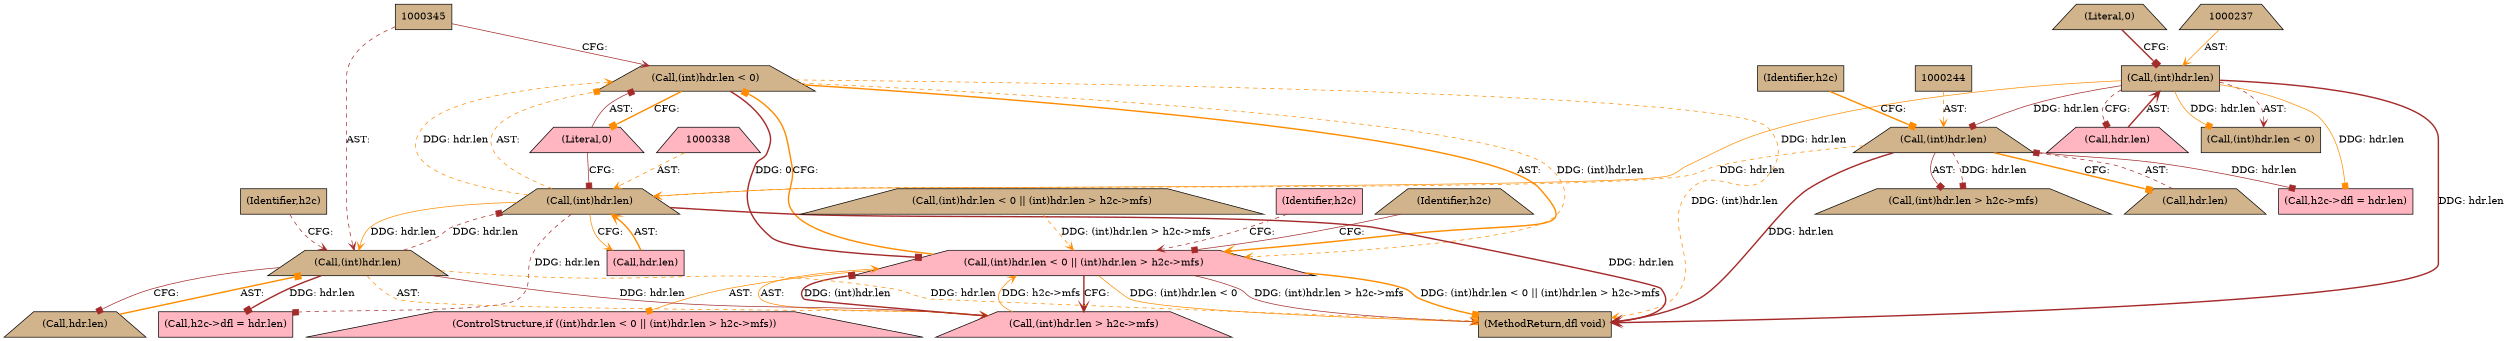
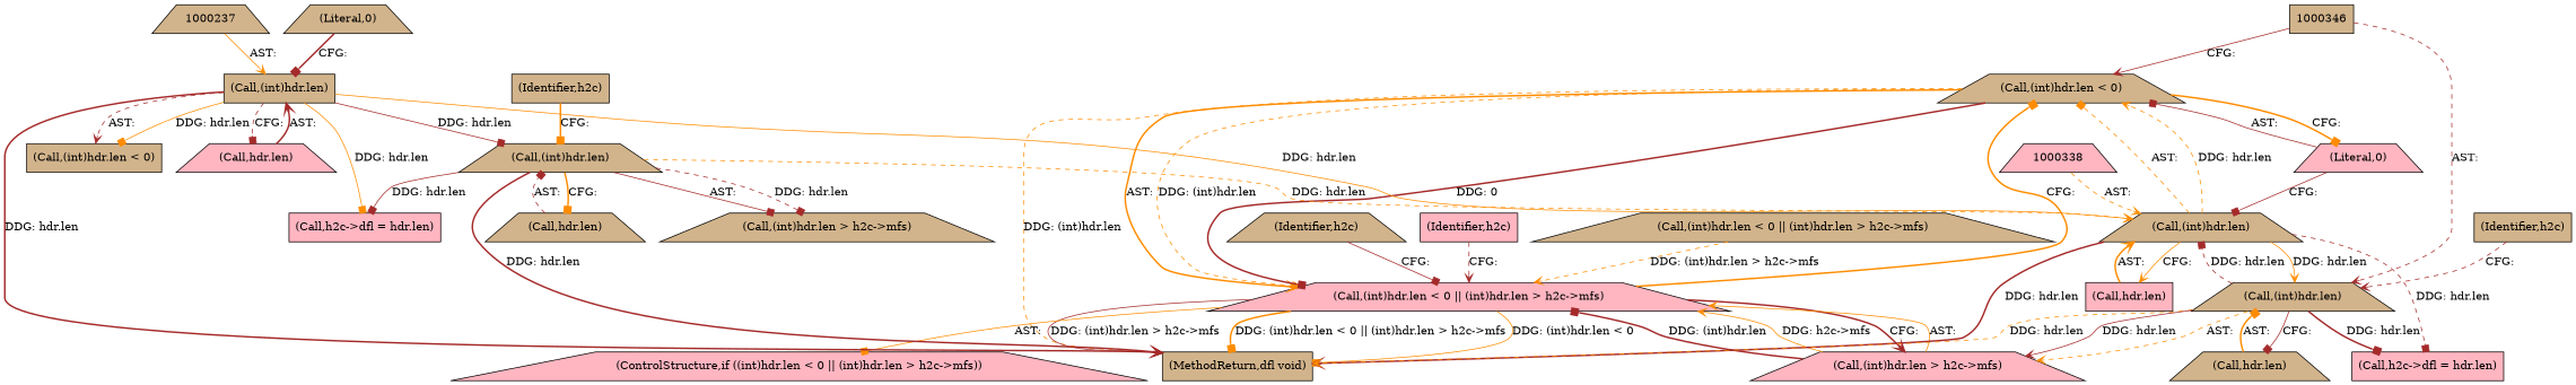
  digraph {
    node [fillcolor=tan shape=trapezium style=filled]
    edge [arrowhead=vee color=darkorange style=solid]
    n1 [label="(Call,(int)hdr.len < 0)"]
    n2 [fillcolor=lightpink label="(Call,(int)hdr.len < 0 || (int)hdr.len > h2c->mfs)"]
    n3 [label="(MethodReturn,dfl void)" shape=box]
    n4 [fillcolor=lightpink label="(Literal,0)"]
    n5 [fillcolor=lightpink label="(Call,(int)hdr.len > h2c->mfs)"]
    n6 [fillcolor=lightpink label="(ControlStructure,if ((int)hdr.len < 0 || (int)hdr.len > h2c->mfs))"]
    n7 [label="(Call,(int)hdr.len)"]
    n8 [label="(Call,(int)hdr.len)"]
    n9 [fillcolor=lightpink label="(Call,h2c->dfl = hdr.len)" shape=box]
    n10 [fillcolor=lightpink label="(Call,hdr.len)" shape=box]
    n11 [label="(Call,hdr.len)"]
    n12 [label="(Call,(int)hdr.len)" shape=box]
    n13 [label="(Call,(int)hdr.len)"]
    n14 [label="(Call,(int)hdr.len < 0)" shape=box]
    n15 [fillcolor=lightpink label="(Call,h2c->dfl = hdr.len)" shape=box]
    n16 [fillcolor=lightpink label="(Call,hdr.len)"]
    n17 [label="(Call,(int)hdr.len > h2c->mfs)"]
    n18 [label="(Call,hdr.len)"]
    n19 [label="(Call,(int)hdr.len < 0 || (int)hdr.len > h2c->mfs)"]
    n20 [label="(Identifier,h2c)" shape=box]
    n21 [fillcolor=lightpink label="(Identifier,h2c)" shape=box]
    n22 [label="(Literal,0)"]
    n23 [label="(Identifier,h2c)"]
    n24 [label="(Identifier,h2c)" shape=box]
-   1000345 [shape=box]
+   1000345 [shape=box label=1000346]
    1000338 [fillcolor=lightpink]
    1000237
-   1000244 [shape=box]
    n1 -> n2 [label="AST: " style=bold]
    n1 -> n2 [label="DDG: (int)hdr.len" style=dashed]
    n1 -> n2 [arrowhead=box color=brown label="DDG: 0" style=bold]
    n1 -> n3 [label="DDG: (int)hdr.len" style=dashed]
    n1 -> n4 [arrowhead=box label="CFG: " style=bold]
    n2 -> n1 [arrowhead=box label="CFG: " style=bold]
    n2 -> n3 [arrowhead=box label="DDG: (int)hdr.len < 0"]
    n2 -> n3 [color=brown label="DDG: (int)hdr.len > h2c->mfs"]
    n2 -> n3 [arrowhead=box label="DDG: (int)hdr.len < 0 || (int)hdr.len > h2c->mfs" style=bold]
    n2 -> n5 [color=brown label="CFG: " style=bold]
    n2 -> n6 [arrowhead=box label="AST: "]
    n4 -> n1 [arrowhead=box color=brown label="AST: "]
    n4 -> n7 [arrowhead=box color=brown label="CFG: "]
    n5 -> n2 [label="AST: "]
    n5 -> n2 [arrowhead=box color=brown label="DDG: (int)hdr.len" style=bold]
    n5 -> n2 [label="DDG: h2c->mfs"]
    n7 -> n1 [arrowhead=box label="AST: " style=dashed]
    n7 -> n1 [label="DDG: hdr.len" style=dashed]
    n7 -> n3 [color=brown label="DDG: hdr.len" style=bold]
    n7 -> n8 [label="DDG: hdr.len"]
    n7 -> n9 [arrowhead=box color=brown label="DDG: hdr.len" style=dashed]
    n7 -> n10 [label="CFG: "]
    n8 -> n3 [label="DDG: hdr.len" style=dashed]
    n8 -> n5 [label="AST: " style=dashed]
    n8 -> n5 [color=brown label="DDG: hdr.len"]
    n8 -> n7 [arrowhead=box color=brown label="DDG: hdr.len" style=dashed]
    n8 -> n9 [arrowhead=box color=brown label="DDG: hdr.len" style=bold]
    n8 -> n11 [arrowhead=box color=brown label="CFG: "]
    n10 -> n7 [label="AST: " style=bold]
    n11 -> n8 [arrowhead=box label="AST: " style=bold]
    n12 -> n3 [color=brown label="DDG: hdr.len" style=bold]
    n12 -> n7 [label="DDG: hdr.len"]
    n12 -> n13 [arrowhead=box color=brown label="DDG: hdr.len"]
    n12 -> n14 [color=brown label="AST: " style=dashed]
    n12 -> n14 [arrowhead=box label="DDG: hdr.len"]
    n12 -> n15 [arrowhead=box label="DDG: hdr.len"]
    n12 -> n16 [arrowhead=box color=brown label="CFG: " style=dashed]
    n13 -> n3 [color=brown label="DDG: hdr.len" style=bold]
    n13 -> n7 [label="DDG: hdr.len" style=dashed]
    n13 -> n15 [arrowhead=box color=brown label="DDG: hdr.len"]
    n13 -> n17 [arrowhead=box color=brown label="AST: "]
    n13 -> n17 [arrowhead=box color=brown label="DDG: hdr.len" style=dashed]
    n13 -> n18 [arrowhead=box label="CFG: " style=bold]
    n16 -> n12 [color=brown label="AST: " style=bold]
    n18 -> n13 [arrowhead=box color=brown label="AST: " style=dashed]
    n19 -> n2 [label="DDG: (int)hdr.len > h2c->mfs" style=dashed]
    n20 -> n8 [color=brown label="CFG: " style=dashed]
    n21 -> n2 [color=brown label="CFG: " style=dashed]
    n22 -> n12 [arrowhead=box color=brown label="CFG: " style=bold]
    n23 -> n2 [arrowhead=box color=brown label="CFG: "]
    n24 -> n13 [arrowhead=box label="CFG: " style=bold]
    1000345 -> n1 [color=brown label="CFG: "]
    1000345 -> n8 [color=brown label="AST: " style=dashed]
    1000338 -> n7 [label="AST: " style=dashed]
    1000237 -> n12 [label="AST: "]
-   1000244 -> n13 [label="AST: " style=dashed]
  }
